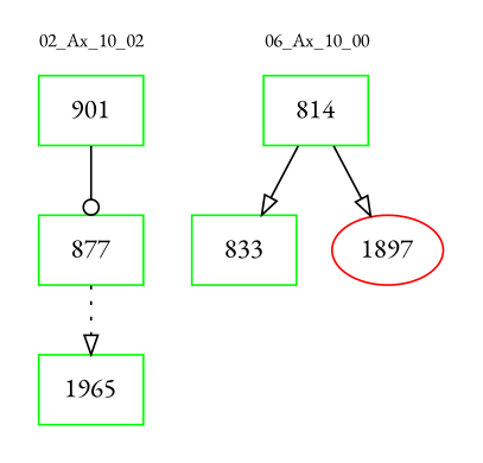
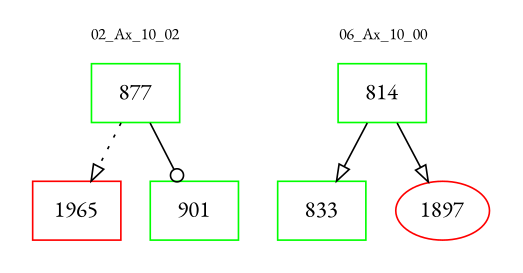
  digraph {
    fontname="EB Garamond"
    node [color=green fontname="EB Garamond" shape=box]
    edge [arrowhead=onormal color=black fontname="EB Garamond" style=solid]
    n1 [label=877]
-   n2 [label=1965]
+   n2 [color=red label=1965]
    n3 [label=901]
    n4 [label=814]
    n5 [label=833]
    n6 [color=red label=1897 shape=ellipse]
    subgraph cluster_1 {
      color=white
      fontsize=10
      label="02_Ax_10_02"
      n1
      n2
      n3
    }
    subgraph cluster_2 {
      color=white
      fontsize=10
      label="06_Ax_10_00"
      n4
      n5
      n6
    }
    n1 -> n2 [style=dotted]
-   n3 -> n1 [arrowhead=odot]
+   n1 -> n3 [arrowhead=odot]
    n4 -> n5
    n4 -> n6
  }
